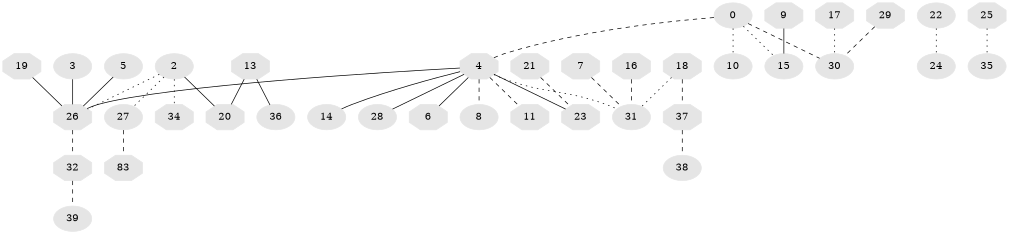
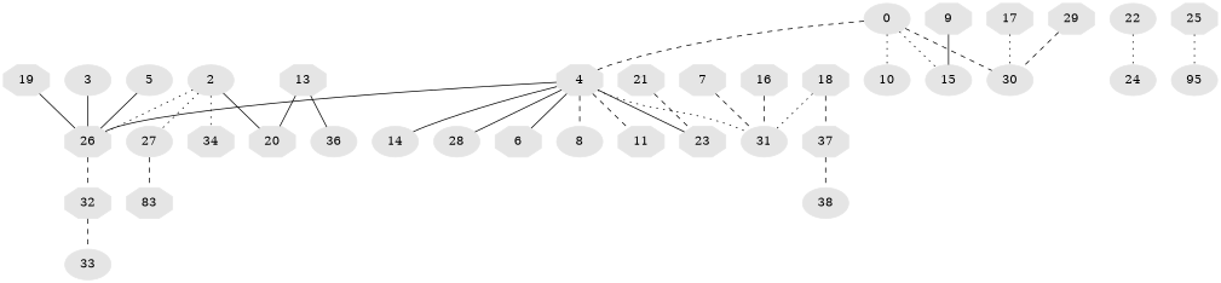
  graph {
    node [color=gray90 shape=octagon style=filled]
    edge [style=dashed weight=1.0]
    n1 [label=0 shape=ellipse]
    4
    10 [shape=ellipse]
    15 [shape=ellipse]
    30 [shape=ellipse]
    26
    6
    8 [shape=ellipse]
    11
    14 [shape=ellipse]
    23
    28 [shape=ellipse]
    31 [shape=ellipse]
    2 [shape=ellipse]
    20
    27 [shape=ellipse]
    34
    32
    n19 [label=83]
    3 [shape=ellipse]
    5 [shape=ellipse]
    7
    9
    24 [shape=ellipse]
-   35 [shape=ellipse]
+   35 [shape=ellipse label=95]
    13
    36 [shape=ellipse]
    16
    17
    18
    37
    38 [shape=ellipse]
    19
    21
    22 [shape=ellipse]
    25
-   39 [shape=ellipse]
+   39 [shape=ellipse label=33]
    29
    n1 -- 4
    n1 -- 10 [style=dotted]
    n1 -- 15 [style=dotted]
    n1 -- 30
    4 -- 26 [style=solid]
    4 -- 6 [style=solid]
    4 -- 8
    4 -- 11
    4 -- 14 [style=solid]
    4 -- 23 [style=solid]
    4 -- 28 [style=solid]
    4 -- 31 [style=dotted]
    26 -- 32
    2 -- 26 [style=dotted]
    2 -- 20 [style=solid]
    2 -- 27 [style=dotted]
    2 -- 34 [style=dotted]
    27 -- n19
    32 -- 39
    3 -- 26 [style=solid]
    5 -- 26 [style=solid]
    7 -- 31
    9 -- 15 [style=solid]
    13 -- 20 [style=solid]
    13 -- 36 [style=solid]
    16 -- 31
    17 -- 30 [style=dotted]
    18 -- 31 [style=dotted]
    18 -- 37
    37 -- 38
    19 -- 26 [style=solid]
    21 -- 23
    22 -- 24 [style=dotted]
    25 -- 35 [style=dotted]
    29 -- 30
  }
